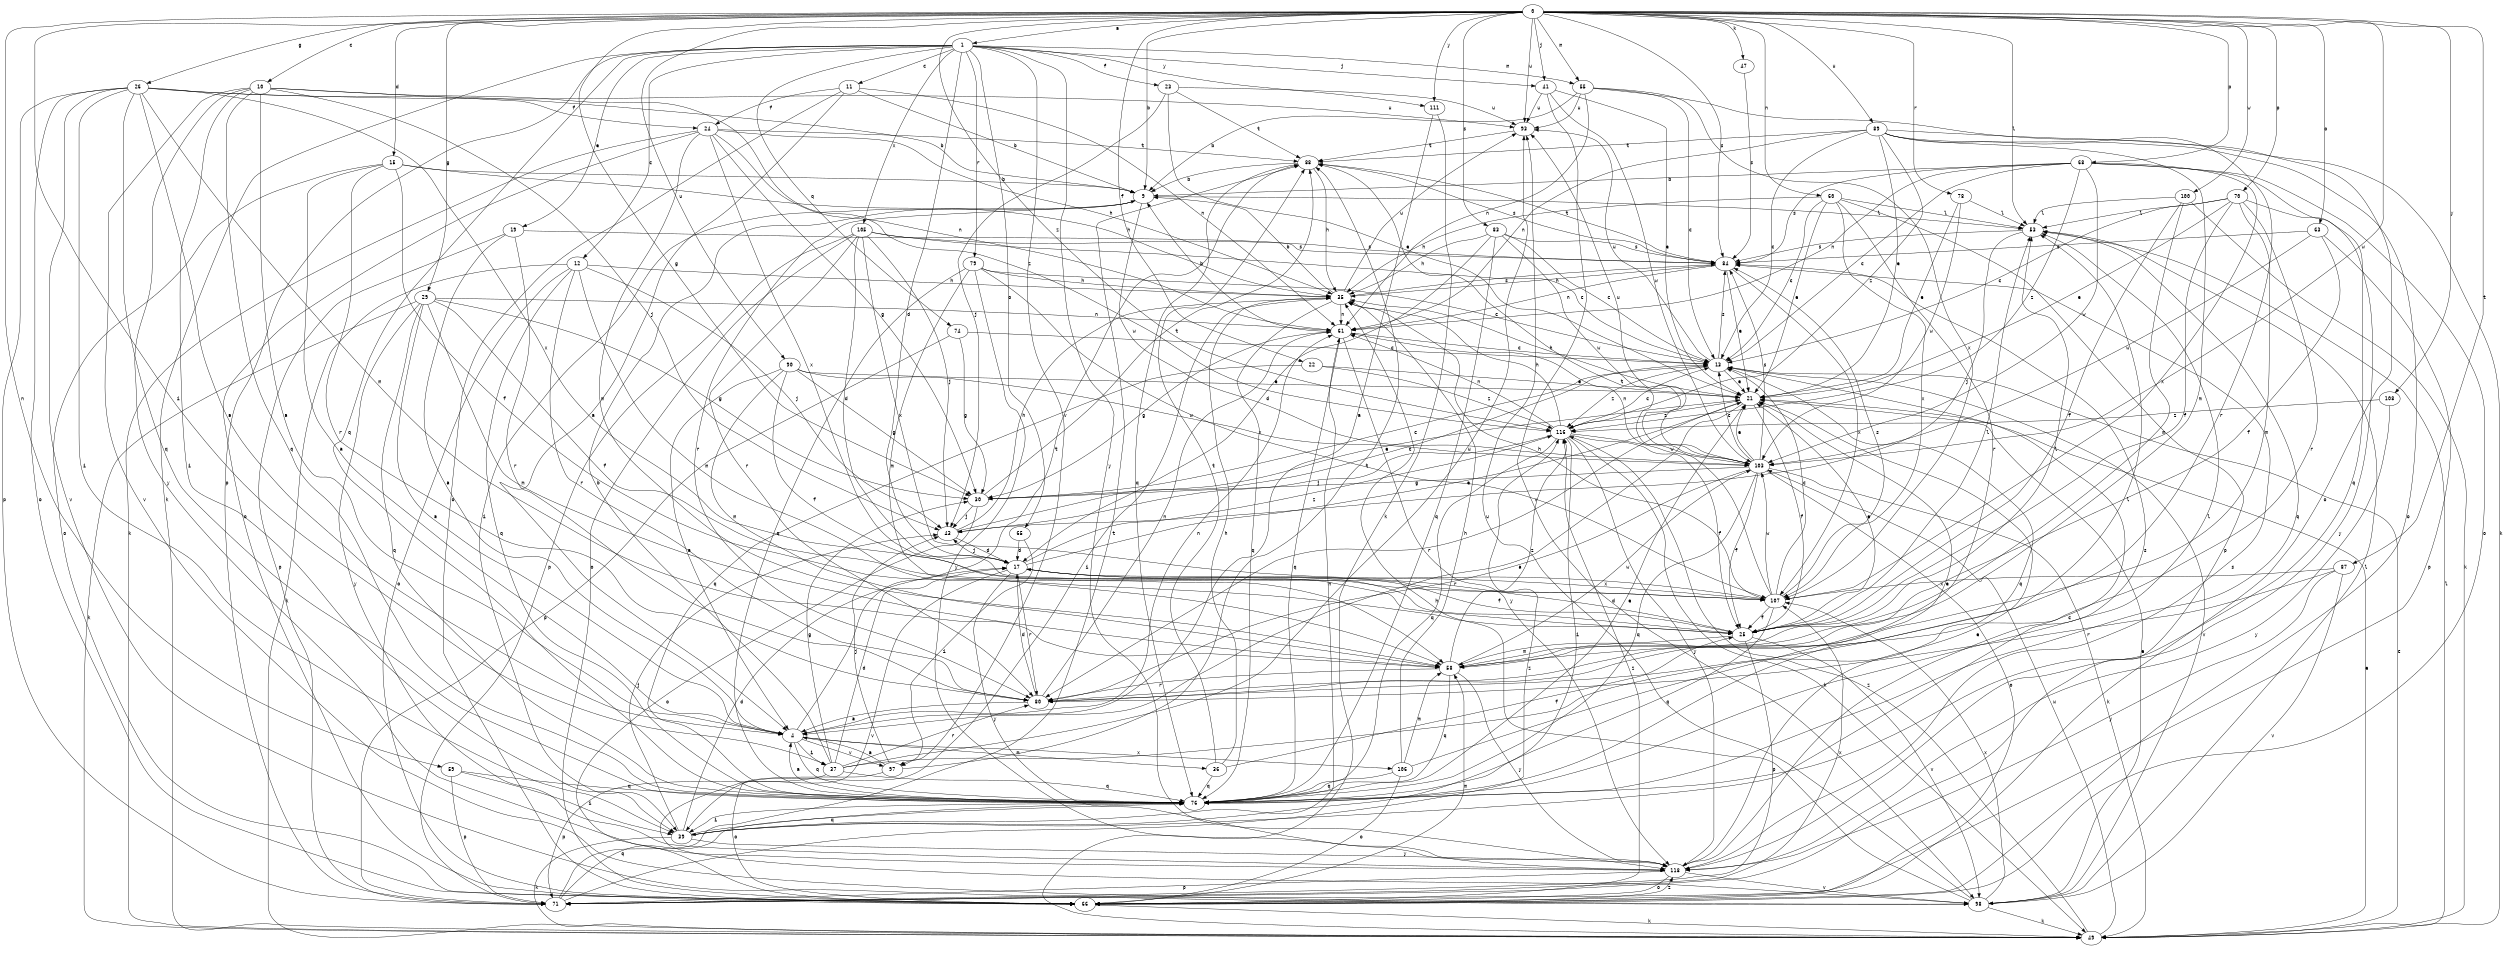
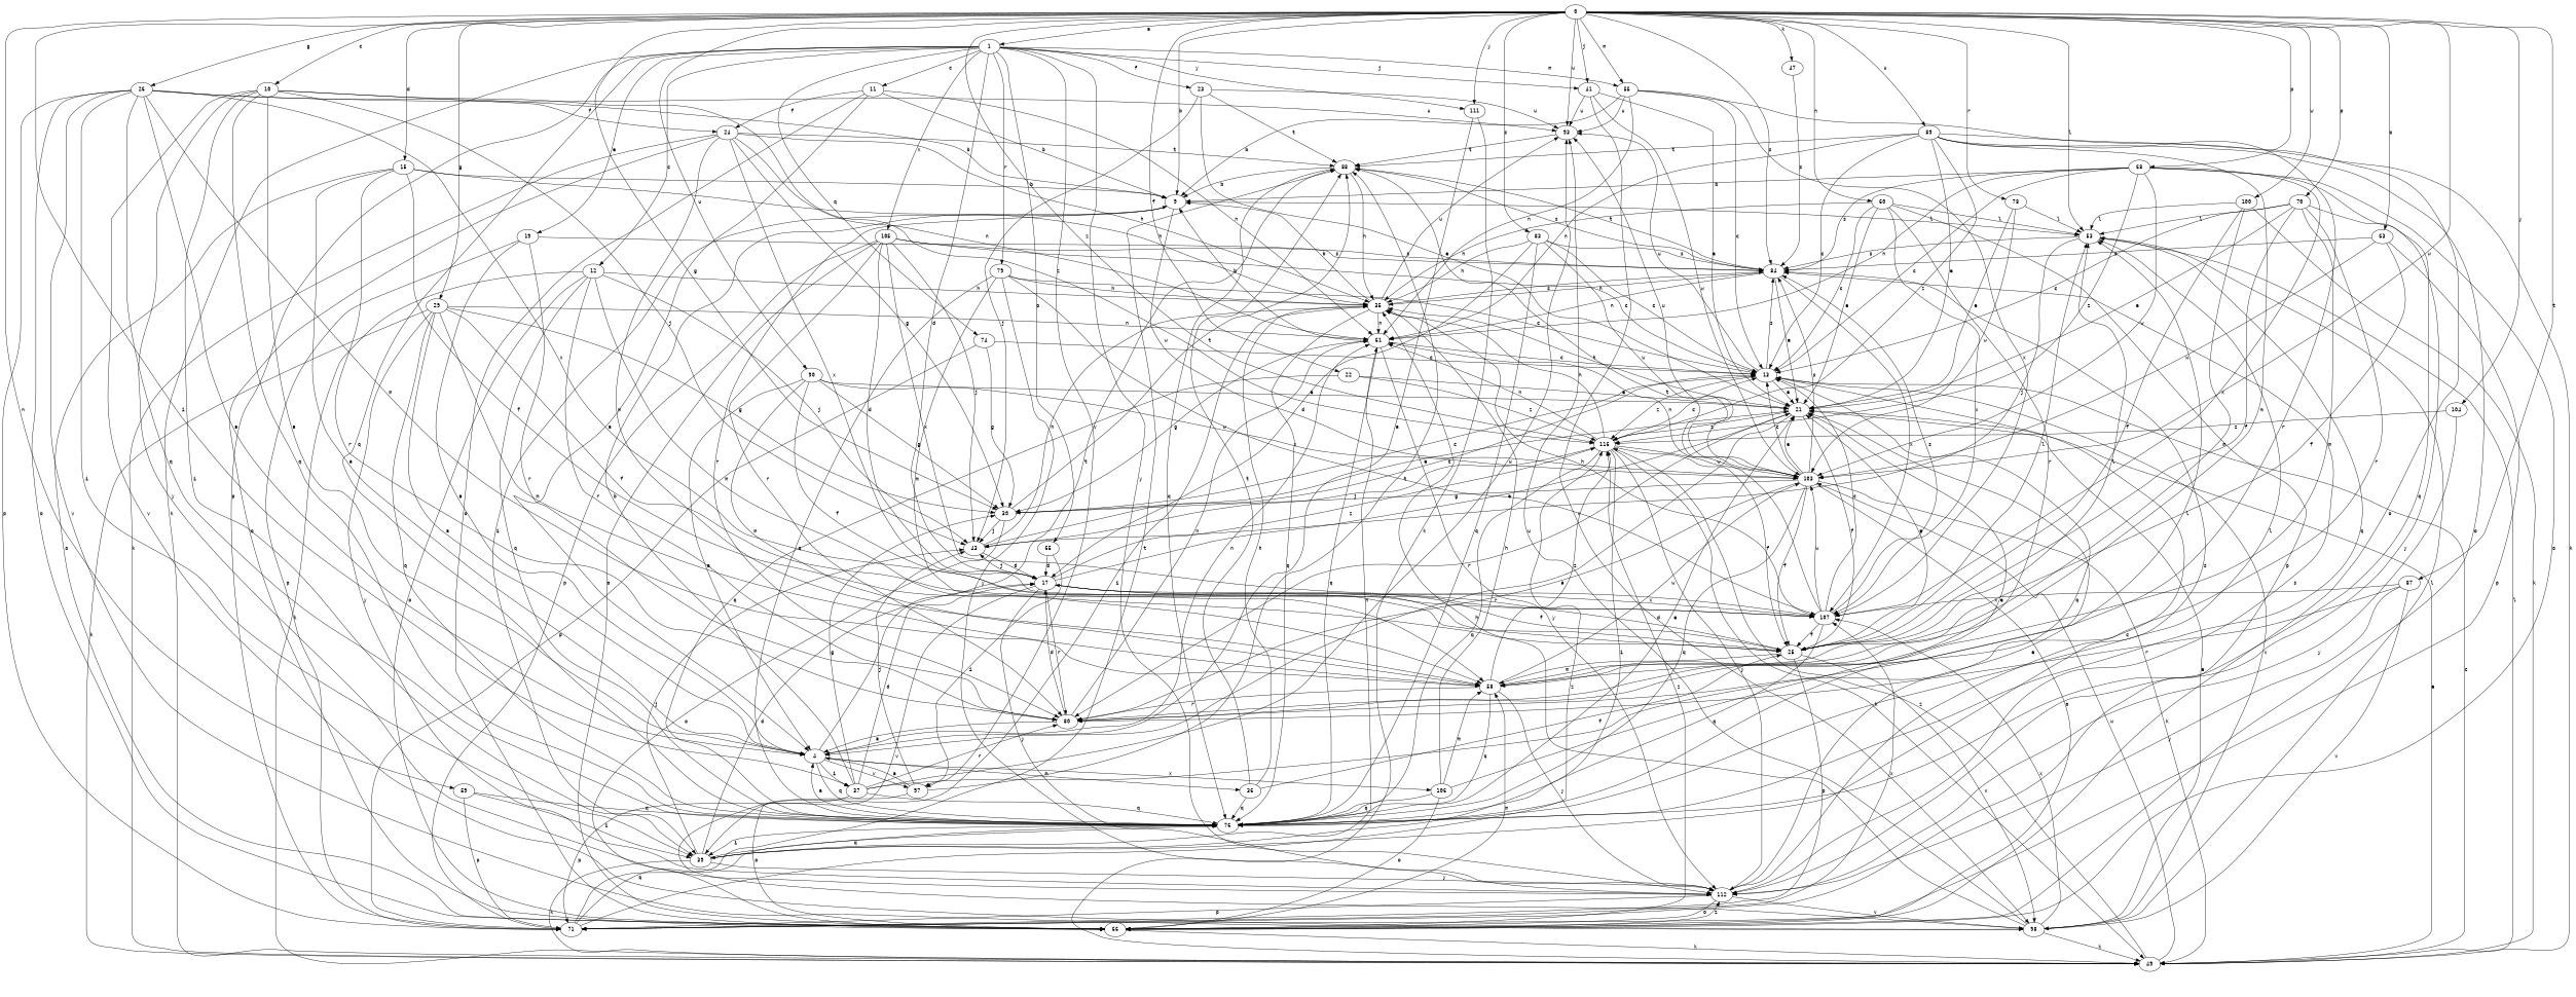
  strict digraph {
    fontname="DejaVu Sans Mono"
    node [fontname="DejaVu Sans Mono"]
    edge [fontname="DejaVu Sans Mono"]
    0
    1
    9
    10
    15
    22
    26
    29
    30
    37
    41
    47
    53
    55
    59
    60
    63
    68
    70
    78
    83
    84
    87
    89
    90
    93
    100
    103
-   108
+   108 [label=104]
    111
    116
    11
    12
    17
    19
    23
    49
    65
    71
    74
    76
    79
    97
    105
-   112 [label=118]
+   112
    39
    80
    4
    24
    43
    98
    66
    35
    25
    21
    58
    107
    61
    88
    13
    n61 [label=36]
    106
    0 -> 1 [label=a]
    0 -> 9 [label=b]
    0 -> 10 [label=c]
    0 -> 15 [label=d]
    0 -> 22 [label=f]
    0 -> 26 [label=g]
    0 -> 29 [label=g]
    0 -> 30 [label=g]
    0 -> 37 [label=i]
    0 -> 41 [label=j]
    0 -> 47 [label=k]
    0 -> 53 [label=l]
    0 -> 55 [label=m]
    0 -> 59 [label=n]
    0 -> 60 [label=n]
    0 -> 63 [label=o]
    0 -> 68 [label=p]
    0 -> 70 [label=p]
    0 -> 78 [label=r]
    0 -> 83 [label=s]
    0 -> 84 [label=s]
    0 -> 87 [label=t]
    0 -> 89 [label=u]
    0 -> 90 [label=u]
    0 -> 93 [label=u]
    0 -> 100 [label=w]
    0 -> 103 [label=w]
    0 -> 108 [label=y]
    0 -> 111 [label=y]
    0 -> 116 [label=z]
    1 -> 41 [label=j]
    1 -> 55 [label=m]
    1 -> 111 [label=y]
    1 -> 11 [label=c]
    1 -> 12 [label=c]
    1 -> 17 [label=d]
    1 -> 19 [label=e]
    1 -> 23 [label=f]
    1 -> 49 [label=k]
    1 -> 65 [label=o]
    1 -> 71 [label=p]
    1 -> 74 [label=q]
    1 -> 76 [label=q]
    1 -> 79 [label=r]
    1 -> 97 [label=v]
    1 -> 105 [label=x]
    1 -> 112 [label=y]
    9 -> 53 [label=l]
    9 -> 103 [label=w]
    9 -> 39 [label=i]
    9 -> 80 [label=r]
    10 -> 116 [label=z]
    10 -> 76 [label=q]
    10 -> 112 [label=y]
    10 -> 39 [label=i]
    10 -> 4 [label=a]
    10 -> 24 [label=f]
    10 -> 43 [label=j]
    10 -> 98 [label=v]
    15 -> 9 [label=b]
    15 -> 80 [label=r]
    15 -> 4 [label=a]
    15 -> 66 [label=o]
    15 -> 35 [label=h]
    15 -> 25 [label=f]
    22 -> 116 [label=z]
    22 -> 76 [label=q]
    22 -> 21 [label=e]
    26 -> 9 [label=b]
    26 -> 93 [label=u]
    26 -> 71 [label=p]
    26 -> 76 [label=q]
    26 -> 39 [label=i]
    26 -> 4 [label=a]
    26 -> 98 [label=v]
    26 -> 66 [label=o]
    26 -> 58 [label=m]
    26 -> 107 [label=x]
    29 -> 30 [label=g]
    29 -> 49 [label=k]
    29 -> 76 [label=q]
    29 -> 112 [label=y]
    29 -> 4 [label=a]
    29 -> 25 [label=f]
    29 -> 58 [label=m]
    29 -> 61 [label=n]
    30 -> 43 [label=j]
    30 -> 66 [label=o]
    30 -> 21 [label=e]
    30 -> 88 [label=t]
    30 -> 13 [label=c]
    37 -> 9 [label=b]
    37 -> 30 [label=g]
    37 -> 53 [label=l]
    37 -> 93 [label=u]
    37 -> 17 [label=d]
    37 -> 71 [label=p]
    37 -> 76 [label=q]
    37 -> 80 [label=r]
    41 -> 93 [label=u]
    41 -> 103 [label=w]
    41 -> 98 [label=v]
    41 -> 21 [label=e]
    47 -> 84 [label=s]
    53 -> 84 [label=s]
    53 -> 76 [label=q]
    53 -> 43 [label=j]
    55 -> 9 [label=b]
    55 -> 93 [label=u]
    55 -> 66 [label=o]
    55 -> 107 [label=x]
    55 -> 61 [label=n]
    55 -> 13 [label=c]
    59 -> 71 [label=p]
    59 -> 76 [label=q]
    59 -> 39 [label=i]
    60 -> 53 [label=l]
    60 -> 71 [label=p]
    60 -> 80 [label=r]
    60 -> 35 [label=h]
    60 -> 21 [label=e]
    60 -> 107 [label=x]
    60 -> 13 [label=c]
    63 -> 84 [label=s]
    63 -> 103 [label=w]
    63 -> 71 [label=p]
    63 -> 25 [label=f]
    68 -> 9 [label=b]
    68 -> 84 [label=s]
    68 -> 103 [label=w]
    68 -> 116 [label=z]
    68 -> 76 [label=q]
    68 -> 66 [label=o]
    68 -> 107 [label=x]
    68 -> 61 [label=n]
    68 -> 13 [label=c]
    70 -> 53 [label=l]
    70 -> 112 [label=y]
    70 -> 80 [label=r]
    70 -> 25 [label=f]
    70 -> 21 [label=e]
    70 -> 58 [label=m]
    70 -> 13 [label=c]
    78 -> 53 [label=l]
    78 -> 103 [label=w]
    78 -> 21 [label=e]
    83 -> 84 [label=s]
    83 -> 103 [label=w]
    83 -> 17 [label=d]
    83 -> 76 [label=q]
    83 -> 35 [label=h]
    83 -> 13 [label=c]
    84 -> 35 [label=h]
    84 -> 21 [label=e]
    84 -> 107 [label=x]
    84 -> 61 [label=n]
    84 -> 88 [label=t]
    87 -> 112 [label=y]
    87 -> 80 [label=r]
    87 -> 98 [label=v]
    87 -> 107 [label=x]
    89 -> 116 [label=z]
    89 -> 49 [label=k]
    89 -> 80 [label=r]
    89 -> 66 [label=o]
    89 -> 21 [label=e]
    89 -> 58 [label=m]
    89 -> 61 [label=n]
    89 -> 88 [label=t]
    89 -> 13 [label=c]
    90 -> 30 [label=g]
    90 -> 103 [label=w]
    90 -> 4 [label=a]
    90 -> 25 [label=f]
    90 -> 21 [label=e]
    90 -> 58 [label=m]
    93 -> 88 [label=t]
    100 -> 53 [label=l]
    100 -> 49 [label=k]
    100 -> 25 [label=f]
    100 -> 58 [label=m]
    103 -> 30 [label=g]
    103 -> 84 [label=s]
    103 -> 93 [label=u]
    103 -> 49 [label=k]
    103 -> 76 [label=q]
    103 -> 80 [label=r]
    103 -> 66 [label=o]
    103 -> 25 [label=f]
    103 -> 21 [label=e]
    103 -> 61 [label=n]
    103 -> 13 [label=c]
    108 -> 116 [label=z]
    108 -> 112 [label=y]
    111 -> 49 [label=k]
    111 -> 4 [label=a]
    116 -> 103 [label=w]
    116 -> 49 [label=k]
    116 -> 76 [label=q]
    116 -> 112 [label=y]
    116 -> 39 [label=i]
    116 -> 43 [label=j]
    116 -> 35 [label=h]
    116 -> 25 [label=f]
    116 -> 61 [label=n]
    116 -> 13 [label=c]
    11 -> 9 [label=b]
    11 -> 4 [label=a]
    11 -> 24 [label=f]
    11 -> 66 [label=o]
    11 -> 61 [label=n]
    12 -> 49 [label=k]
    12 -> 76 [label=q]
    12 -> 80 [label=r]
    12 -> 43 [label=j]
    12 -> 66 [label=o]
    12 -> 35 [label=h]
    12 -> 58 [label=m]
    17 -> 116 [label=z]
    17 -> 112 [label=y]
    17 -> 80 [label=r]
    17 -> 43 [label=j]
    17 -> 98 [label=v]
    17 -> 25 [label=f]
    17 -> 21 [label=e]
    17 -> 107 [label=x]
    19 -> 84 [label=s]
    19 -> 71 [label=p]
    19 -> 80 [label=r]
    19 -> 4 [label=a]
    23 -> 93 [label=u]
    23 -> 43 [label=j]
    23 -> 21 [label=e]
    23 -> 88 [label=t]
    49 -> 53 [label=l]
    49 -> 103 [label=w]
    49 -> 116 [label=z]
    49 -> 21 [label=e]
    49 -> 13 [label=c]
    65 -> 17 [label=d]
    65 -> 97 [label=i]
    71 -> 116 [label=z]
    71 -> 76 [label=q]
    71 -> 107 [label=x]
    71 -> 88 [label=t]
    74 -> 30 [label=g]
    74 -> 71 [label=p]
    74 -> 13 [label=c]
    76 -> 53 [label=l]
    76 -> 39 [label=i]
    76 -> 4 [label=a]
    76 -> 21 [label=e]
    79 -> 76 [label=q]
    79 -> 112 [label=y]
    79 -> 35 [label=h]
    79 -> 58 [label=m]
    79 -> 107 [label=x]
    79 -> 13 [label=c]
    97 -> 4 [label=a]
    97 -> 43 [label=j]
    97 -> 66 [label=o]
    97 -> 88 [label=t]
    105 -> 84 [label=s]
    105 -> 17 [label=d]
    105 -> 71 [label=p]
    105 -> 80 [label=r]
    105 -> 43 [label=j]
    105 -> 66 [label=o]
    105 -> 107 [label=x]
    105 -> 13 [label=c]
    112 -> 84 [label=s]
    112 -> 71 [label=p]
    112 -> 98 [label=v]
    112 -> 66 [label=o]
    112 -> 21 [label=e]
    112 -> 13 [label=c]
    39 -> 84 [label=s]
    39 -> 17 [label=d]
    39 -> 49 [label=k]
    39 -> 76 [label=q]
    39 -> 112 [label=y]
    39 -> 43 [label=j]
    39 -> 61 [label=n]
    80 -> 17 [label=d]
    80 -> 4 [label=a]
    80 -> 61 [label=n]
    4 -> 37 [label=i]
    4 -> 76 [label=q]
    4 -> 97 [label=v]
    4 -> 61 [label=n]
    4 -> 88 [label=t]
    4 -> n61 [label=m]
    4 -> 106 [label=x]
    24 -> 30 [label=g]
    24 -> 49 [label=k]
    24 -> 66 [label=o]
    24 -> 35 [label=h]
    24 -> 58 [label=m]
    24 -> 107 [label=x]
    24 -> 61 [label=n]
    24 -> 88 [label=t]
    43 -> 17 [label=d]
    43 -> 35 [label=h]
    43 -> 13 [label=c]
    98 -> 53 [label=l]
    98 -> 93 [label=u]
    98 -> 49 [label=k]
    98 -> 35 [label=h]
    98 -> 21 [label=e]
    98 -> 107 [label=x]
    66 -> 116 [label=z]
    66 -> 49 [label=k]
    66 -> 112 [label=z]
    66 -> 58 [label=m]
    35 -> 9 [label=b]
    35 -> 84 [label=s]
    35 -> 93 [label=u]
    35 -> 76 [label=q]
    35 -> 39 [label=i]
    35 -> 61 [label=n]
    25 -> 53 [label=l]
    25 -> 17 [label=d]
    25 -> 71 [label=p]
    25 -> 98 [label=v]
    25 -> 21 [label=e]
    25 -> 58 [label=m]
    21 -> 116 [label=z]
    21 -> 80 [label=r]
    21 -> 4 [label=a]
    21 -> 35 [label=h]
    21 -> 25 [label=f]
    58 -> 53 [label=l]
    58 -> 103 [label=w]
    58 -> 116 [label=z]
    58 -> 76 [label=q]
    58 -> 112 [label=y]
    58 -> 80 [label=r]
    107 -> 84 [label=s]
    107 -> 103 [label=w]
    107 -> 76 [label=q]
    107 -> 35 [label=h]
    107 -> 25 [label=f]
    107 -> 88 [label=t]
    107 -> 13 [label=c]
    61 -> 9 [label=b]
    61 -> 30 [label=g]
    61 -> 76 [label=q]
    61 -> 112 [label=y]
    61 -> 13 [label=c]
    88 -> 9 [label=b]
    88 -> 84 [label=s]
    88 -> 76 [label=q]
    88 -> 35 [label=h]
    13 -> 84 [label=s]
    13 -> 93 [label=u]
    13 -> 116 [label=z]
    13 -> 76 [label=q]
    13 -> 98 [label=v]
    13 -> 21 [label=e]
    n61 -> 76 [label=q]
    n61 -> 35 [label=h]
    n61 -> 25 [label=f]
    n61 -> 88 [label=t]
    106 -> 76 [label=q]
    106 -> 66 [label=o]
    106 -> 35 [label=h]
    106 -> 21 [label=e]
    106 -> 58 [label=m]
  }
